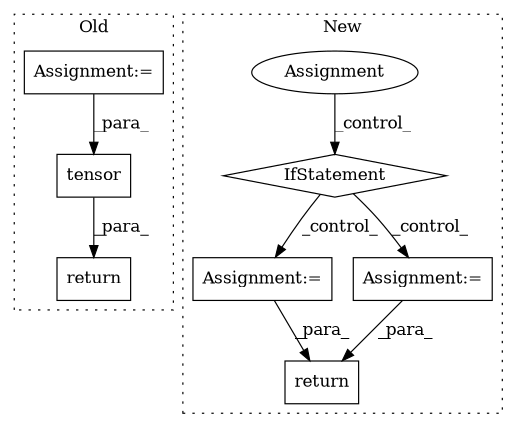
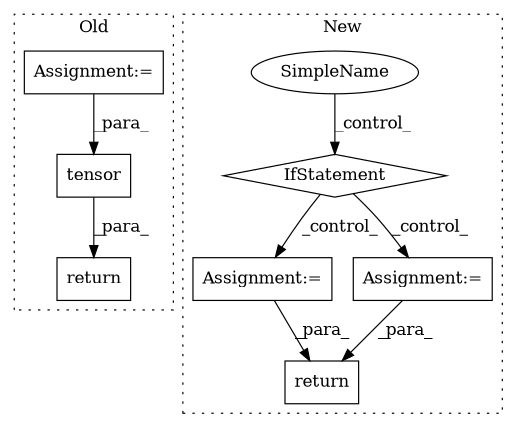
  digraph {
    node [a=7 l=1 shape=box]
    n1 [a=32 l="7,1" label=tensor s="29388,29417"]
    n2 [label="Assignment:=" s=29325]
    n3 [a=41 l=7 label=return s=29620]
    n4 [a=25 l="4,2" label=IfStatement s="33687,33712" shape=diamond]
    n5 [label="Assignment:=" s=33778]
-   n6 [a=42 label=Assignment shape=ellipse l=""]
+   n6 [a=42 label=SimpleName shape=ellipse l=""]
    n7 [label="Assignment:=" s=33727]
    n8 [a=41 l=7 label=return s=34275]
    subgraph cluster_1 {
      label=Old
      style=dotted
      n1
      n2
      n3
    }
    subgraph cluster_2 {
      label=New
      style=dotted
      n4
      n5
      n6
      n7
      n8
    }
    n1 -> n3 [label=_para_]
    n2 -> n1 [label=_para_]
    n4 -> n5 [label=_control_]
    n4 -> n7 [label=_control_]
    n5 -> n8 [label=_para_]
    n6 -> n4 [label=_control_]
    n7 -> n8 [label=_para_]
  }
